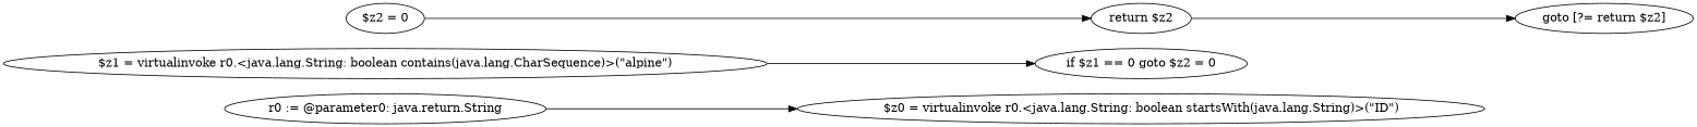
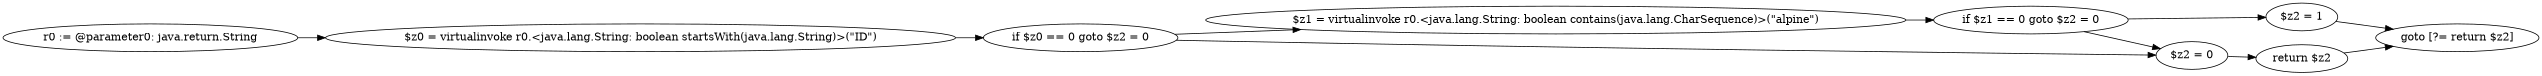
  digraph {
    rankdir=LR
    n1 [label="r0 := @parameter0: java.return.String"]
    "$z0 = virtualinvoke r0.<java.lang.String: boolean startsWith(java.lang.String)>(\"ID\")"
+   "if $z0 == 0 goto $z2 = 0"
    "$z1 = virtualinvoke r0.<java.lang.String: boolean contains(java.lang.CharSequence)>(\"alpine\")"
    "$z2 = 0"
    "if $z1 == 0 goto $z2 = 0"
    "return $z2"
+   "$z2 = 1"
    "goto [?= return $z2]"
    n1 -> "$z0 = virtualinvoke r0.<java.lang.String: boolean startsWith(java.lang.String)>(\"ID\")"
+   "$z0 = virtualinvoke r0.<java.lang.String: boolean startsWith(java.lang.String)>(\"ID\")" -> "if $z0 == 0 goto $z2 = 0"
+   "if $z0 == 0 goto $z2 = 0" -> "$z1 = virtualinvoke r0.<java.lang.String: boolean contains(java.lang.CharSequence)>(\"alpine\")"
+   "if $z0 == 0 goto $z2 = 0" -> "$z2 = 0"
    "$z1 = virtualinvoke r0.<java.lang.String: boolean contains(java.lang.CharSequence)>(\"alpine\")" -> "if $z1 == 0 goto $z2 = 0"
    "$z2 = 0" -> "return $z2"
+   "if $z1 == 0 goto $z2 = 0" -> "$z2 = 0"
+   "if $z1 == 0 goto $z2 = 0" -> "$z2 = 1"
    "return $z2" -> "goto [?= return $z2]"
+   "$z2 = 1" -> "goto [?= return $z2]"
  }
